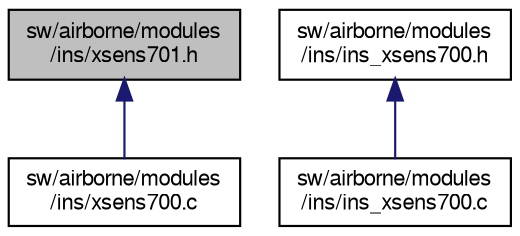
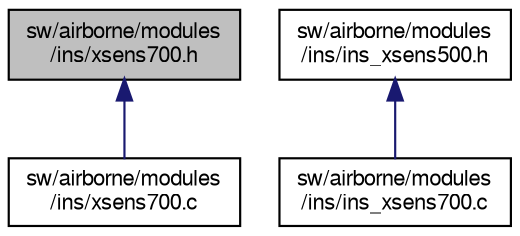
  digraph {
    node [color=black fillcolor=white fontname=FreeSans fontsize=10 shape=record style=filled]
    edge [color=midnightblue dir=back fontname=FreeSans fontsize=10 labelfontname=FreeSans labelfontsize=10 style=solid]
-   n1 [fillcolor=grey75 fontcolor=black height=0.2 label="sw/airborne/modules\l/ins/xsens701.h" width=0.4]
+   n1 [fillcolor=grey75 fontcolor=black height=0.2 label="sw/airborne/modules\l/ins/xsens700.h" width=0.4]
    n2 [height=0.2 label="sw/airborne/modules\l/ins/xsens700.c" width=0.4]
-   n3 [height=0.2 label="sw/airborne/modules\l/ins/ins_xsens700.h" width=0.4]
+   n3 [height=0.2 label="sw/airborne/modules\l/ins/ins_xsens500.h" width=0.4]
    n4 [height=0.2 label="sw/airborne/modules\l/ins/ins_xsens700.c" width=0.4]
    n1 -> n2
    n3 -> n4
  }
